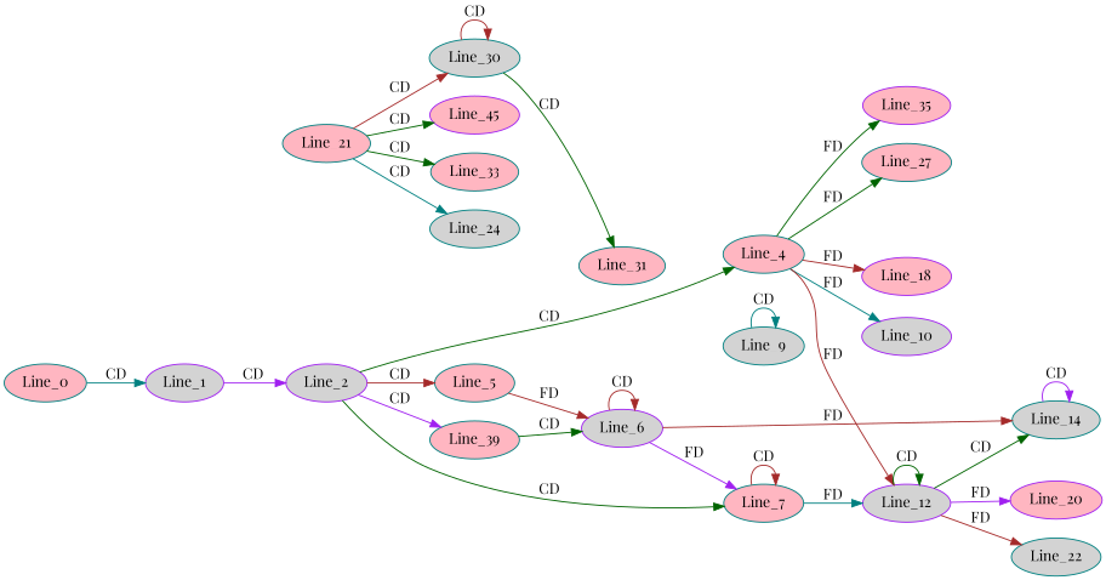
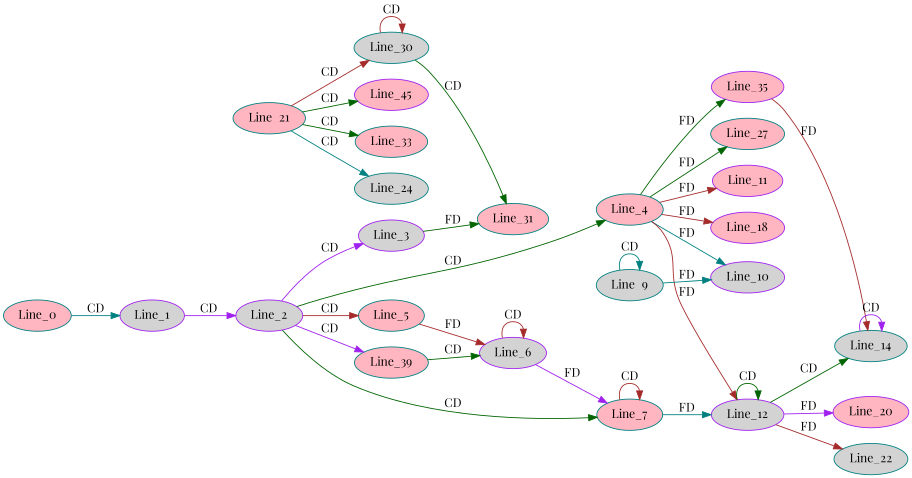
  digraph {
    fontname="Playfair Display"
    rankdir=LR
    node [color=teal fillcolor=lightpink fontname="Playfair Display" style=filled]
    edge [color=darkgreen fontname="Playfair Display"]
    Line_1 [color=purple fillcolor=lightgrey]
    Line_0
    Line_2 [color=purple fillcolor=lightgrey]
+   Line_3 [color=purple fillcolor=lightgrey]
    Line_4
    Line_5
    Line_7
    Line_39
    Line_31
    Line_10 [color=purple fillcolor=lightgrey]
+   Line_11 [color=purple]
    Line_12 [color=purple fillcolor=lightgrey]
    Line_18 [color=purple]
    Line_27
    Line_35 [color=purple]
    Line_6 [color=purple fillcolor=lightgrey]
    Line_14 [fillcolor=lightgrey]
    Line_20 [color=purple]
    Line_22 [fillcolor=lightgrey]
    Line_9 [fillcolor=lightgrey]
    Line_24 [fillcolor=lightgrey]
    Line_21
    n23 [color=purple label=Line_45]
    Line_30 [fillcolor=lightgrey]
    Line_33
    Line_1 -> Line_2 [color=purple label=CD]
    Line_0 -> Line_1 [color=teal label=CD]
+   Line_2 -> Line_3 [color=purple label=CD]
    Line_2 -> Line_4 [label=CD]
    Line_2 -> Line_5 [color=brown label=CD]
    Line_2 -> Line_7 [label=CD]
    Line_2 -> Line_39 [color=purple label=CD]
+   Line_3 -> Line_31 [label=FD]
    Line_4 -> Line_10 [color=teal label=FD]
+   Line_4 -> Line_11 [color=brown label=FD]
    Line_4 -> Line_12 [color=brown label=FD]
    Line_4 -> Line_18 [color=brown label=FD]
    Line_4 -> Line_27 [label=FD]
    Line_4 -> Line_35 [label=FD]
    Line_5 -> Line_6 [color=brown label=FD]
    Line_7 -> Line_7 [color=brown label=CD]
    Line_7 -> Line_12 [color=teal label=FD]
    Line_39 -> Line_6 [label=CD]
    Line_12 -> Line_12 [label=CD]
    Line_12 -> Line_14 [label=CD]
    Line_12 -> Line_20 [color=purple label=FD]
    Line_12 -> Line_22 [color=brown label=FD]
    Line_6 -> Line_7 [color=purple label=FD]
    Line_6 -> Line_6 [color=brown label=CD]
-   Line_6 -> Line_14 [color=brown label=FD]
+   Line_35 -> Line_14 [color=brown label=FD]
    Line_14 -> Line_14 [color=purple label=CD]
+   Line_9 -> Line_10 [color=teal label=FD]
    Line_9 -> Line_9 [color=teal label=CD]
    Line_21 -> Line_24 [color=teal label=CD]
    Line_21 -> n23 [label=CD]
    Line_21 -> Line_30 [color=brown label=CD]
    Line_21 -> Line_33 [label=CD]
    Line_30 -> Line_31 [label=CD]
    Line_30 -> Line_30 [color=brown label=CD]
  }
